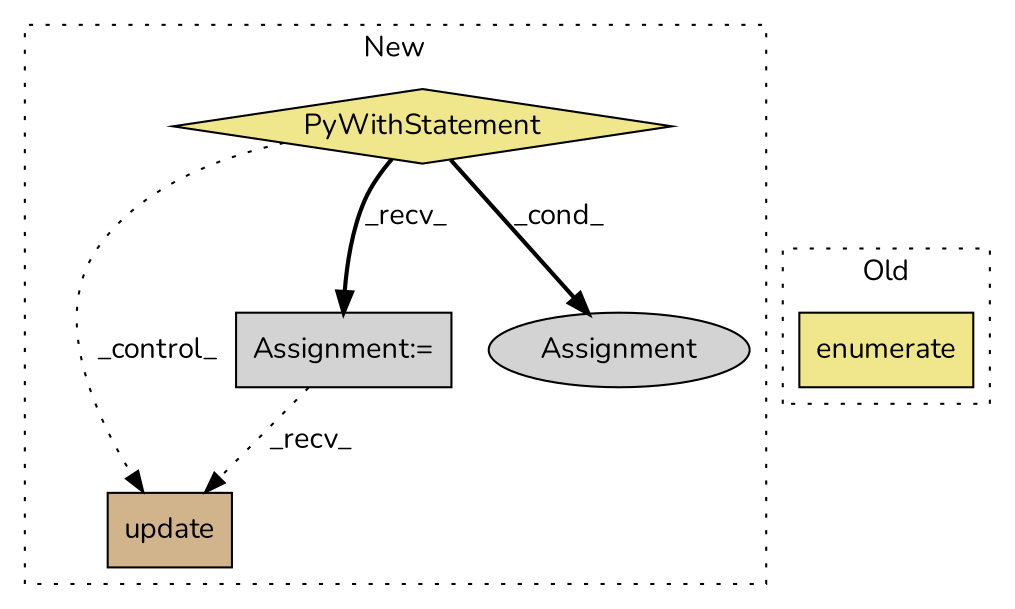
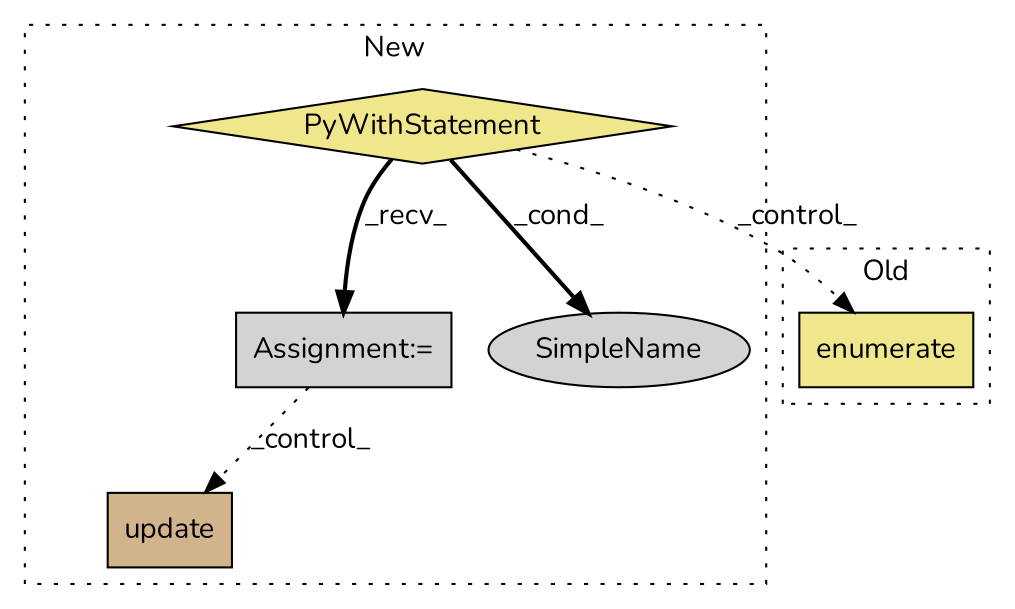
  digraph {
    fontname=Nunito
    node [a=32 fillcolor=lightgrey fontname=Nunito shape=box style=filled]
    edge [fontname=Nunito style=dotted]
    n1 [fillcolor=tan l="7,1" label=update s="7235,7243"]
    n2 [a=7 l=4 label="Assignment:=" s=6791]
-   n3 [a=42 label=Assignment shape=ellipse]
+   n3 [a=42 label=SimpleName shape=ellipse]
    n4 [a=104 fillcolor=khaki l="10,2" label=PyWithStatement s="6696,6775" shape=diamond]
    n5 [fillcolor=khaki l="10,1" label=enumerate s="6883,6897"]
    subgraph cluster_1 {
      label=New
      style=dotted
      n1
      n2
      n3
      n4
    }
    subgraph cluster_2 {
      label=Old
      style=dotted
      n5
    }
-   n2 -> n1 [label=_recv_]
-   n4 -> n1 [label=_control_]
+   n2 -> n1 [label=_control_]
+   n4 -> n5 [label=_control_]
    n4 -> n2 [label=_recv_ style=bold]
    n4 -> n3 [label=_cond_ style=bold]
  }
